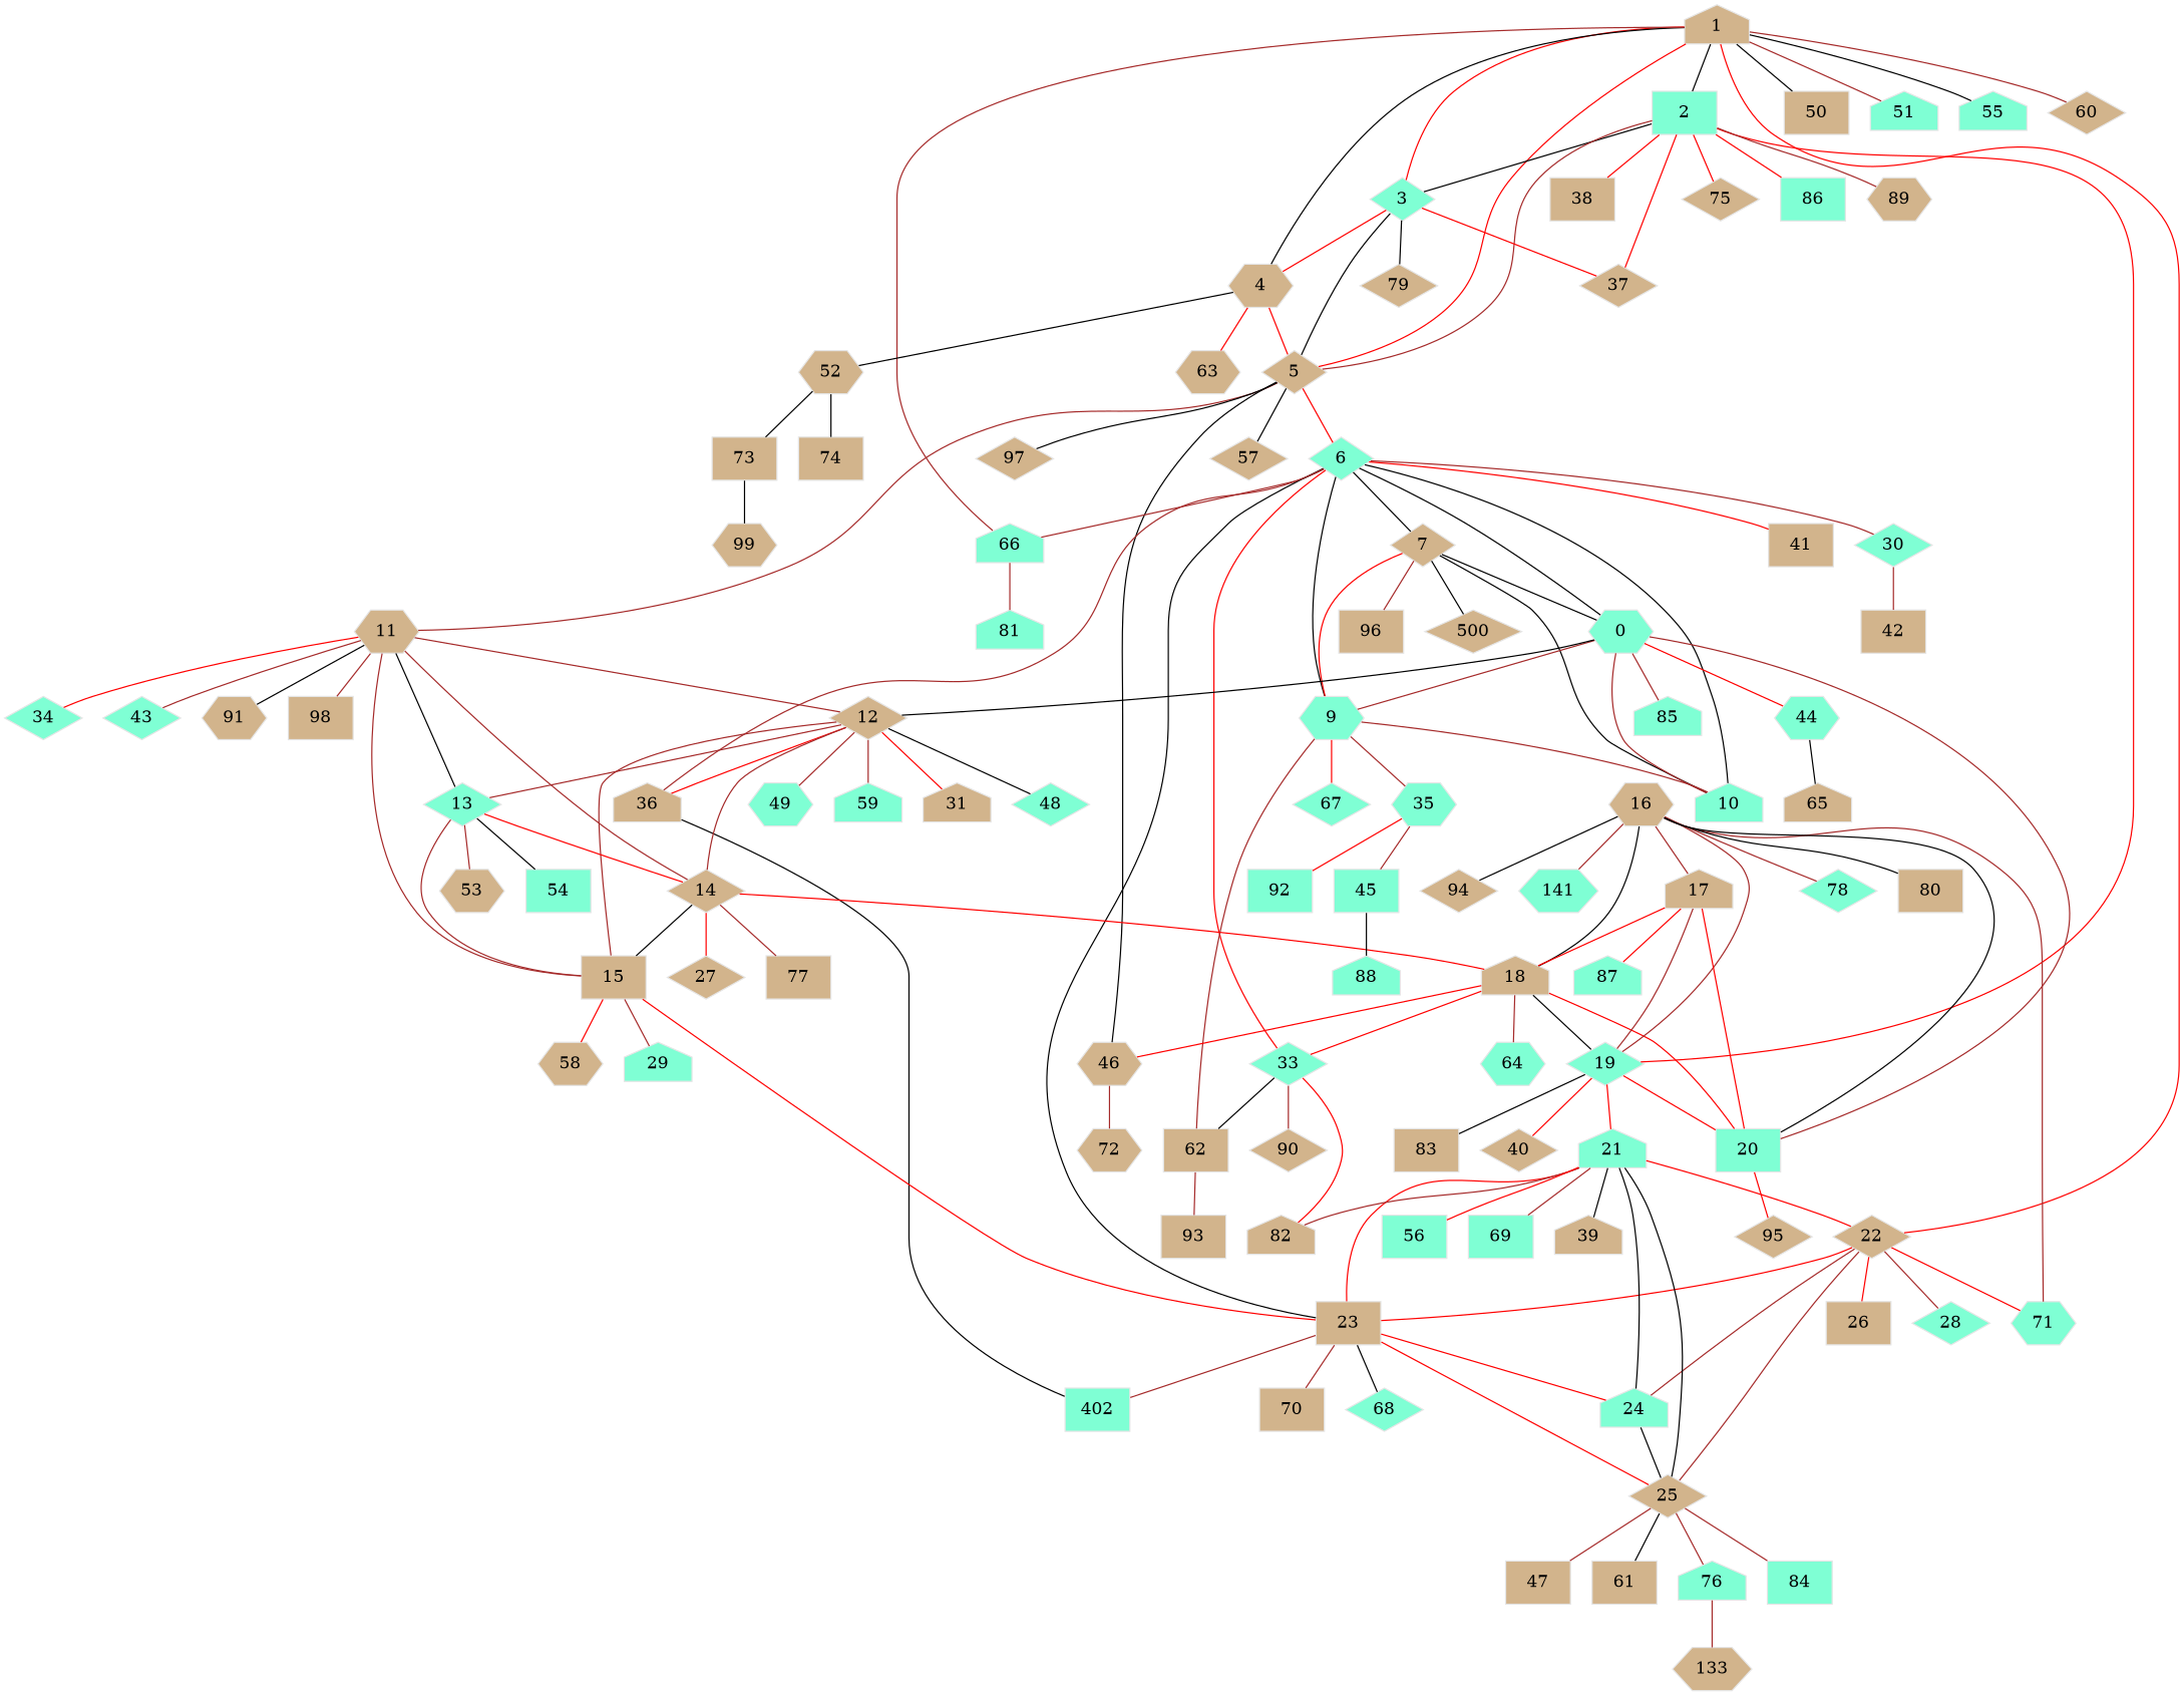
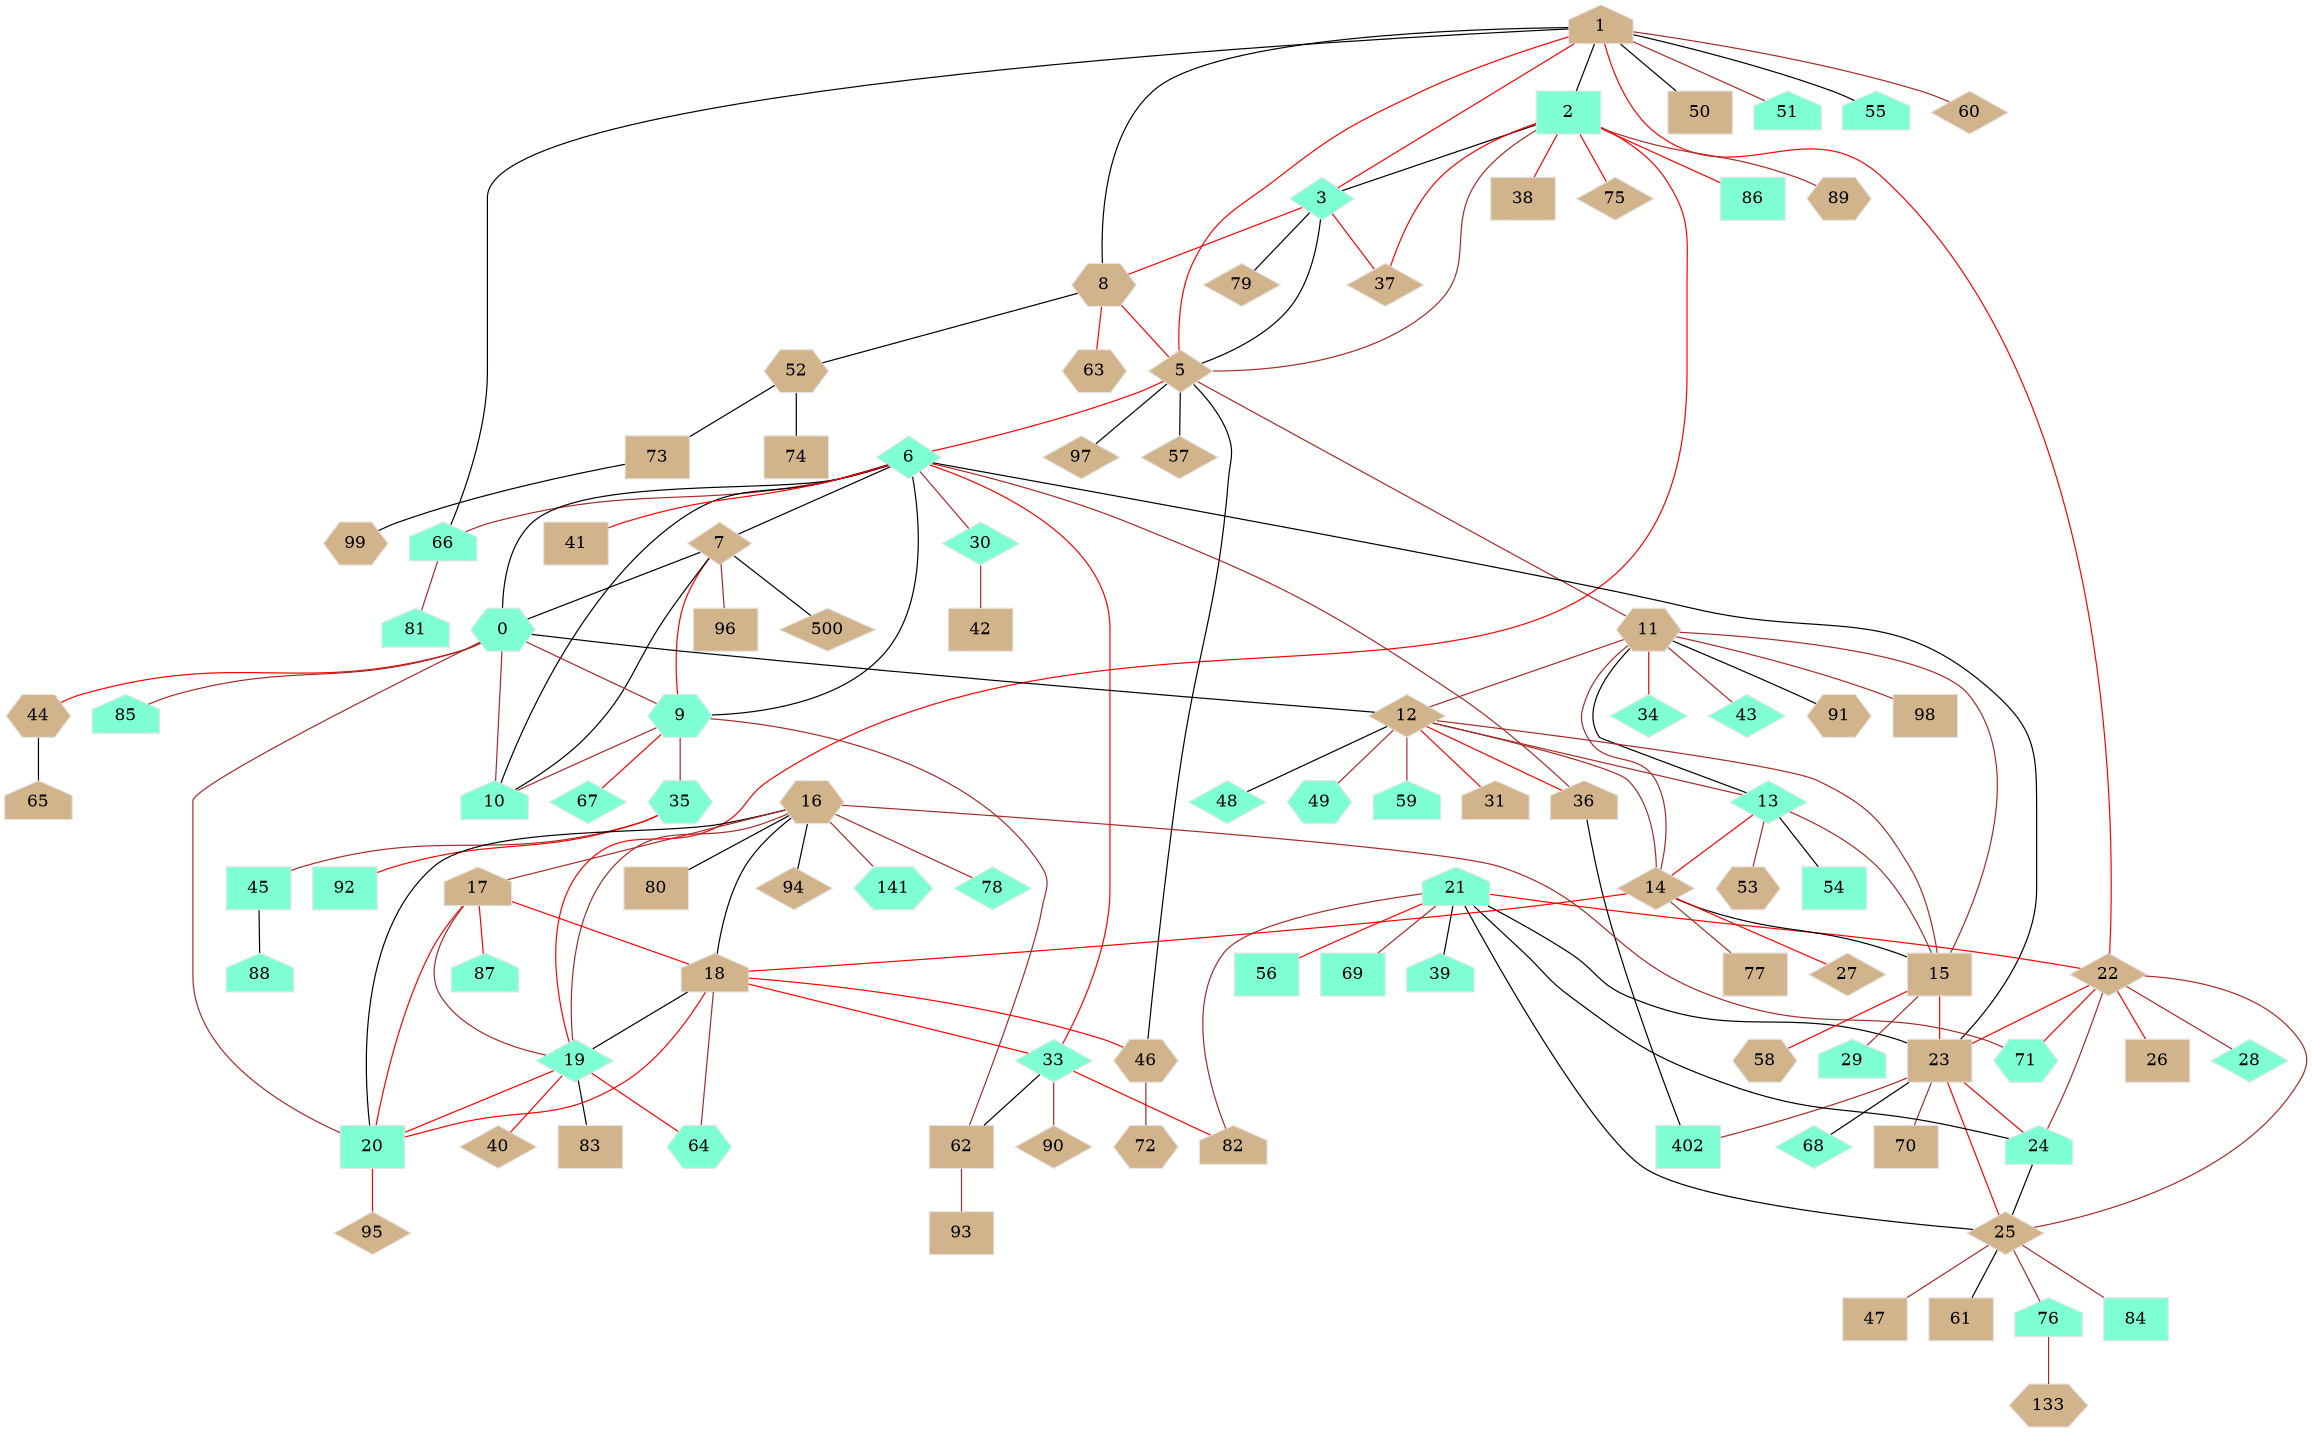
  graph {
    node [color=gray90 fillcolor=tan shape=diamond style=filled]
    edge [color=brown]
    1 [shape=house]
    2 [fillcolor=aquamarine shape=box]
    3 [fillcolor=aquamarine]
-   4 [shape=hexagon]
+   4 [shape=hexagon label=8]
    5
    22
    50 [shape=box]
    51 [fillcolor=aquamarine shape=house]
    55 [fillcolor=aquamarine shape=house]
    60
    66 [fillcolor=aquamarine shape=house]
    19 [fillcolor=aquamarine]
    38 [shape=box]
    75
    86 [fillcolor=aquamarine shape=box]
    89 [shape=hexagon]
    37
    79
    52 [shape=hexagon]
    63 [shape=hexagon]
    6 [fillcolor=aquamarine]
    11 [shape=hexagon]
    46 [shape=hexagon]
    57
    97
    23 [shape=box]
    71 [fillcolor=aquamarine shape=hexagon]
    24 [fillcolor=aquamarine shape=house]
    25
    26 [shape=box]
    28 [fillcolor=aquamarine]
    81 [fillcolor=aquamarine shape=house]
    20 [fillcolor=aquamarine shape=box]
    21 [fillcolor=aquamarine shape=house]
    40
    83 [shape=box]
    73 [shape=box]
    74 [shape=box]
    7
    n40 [fillcolor=aquamarine label=0 shape=hexagon]
    9 [fillcolor=aquamarine shape=hexagon]
    10 [fillcolor=aquamarine shape=house]
    30 [fillcolor=aquamarine]
    33 [fillcolor=aquamarine]
    36 [shape=house]
    41 [shape=box]
    12
    13 [fillcolor=aquamarine]
    14
    15 [shape=box]
    34 [fillcolor=aquamarine]
    43 [fillcolor=aquamarine]
    91 [shape=hexagon]
    98 [shape=box]
    72 [shape=hexagon]
    96 [shape=box]
    n57 [label=500]
-   44 [fillcolor=aquamarine shape=hexagon]
+   44 [shape=hexagon]
    85 [fillcolor=aquamarine shape=house]
    35 [fillcolor=aquamarine shape=hexagon]
    62 [shape=box]
    67 [fillcolor=aquamarine]
    68 [fillcolor=aquamarine]
    70 [shape=box]
    n65 [fillcolor=aquamarine label=402 shape=box]
    42 [shape=box]
    82 [shape=house]
    90
    31 [shape=house]
    48 [fillcolor=aquamarine]
    49 [fillcolor=aquamarine shape=hexagon]
    59 [fillcolor=aquamarine shape=house]
    95
    65 [shape=house]
    45 [fillcolor=aquamarine shape=box]
    92 [fillcolor=aquamarine shape=box]
    93 [shape=box]
    53 [shape=hexagon]
    54 [fillcolor=aquamarine shape=box]
    18 [shape=house]
    27
    77 [shape=box]
    29 [fillcolor=aquamarine shape=house]
    58 [shape=hexagon]
    64 [fillcolor=aquamarine shape=hexagon]
    16 [shape=hexagon]
    17 [shape=house]
    78 [fillcolor=aquamarine]
    80 [shape=box]
    94
    n91 [fillcolor=aquamarine label=141 shape=hexagon]
    87 [fillcolor=aquamarine shape=house]
-   39 [shape=house]
+   39 [fillcolor=aquamarine shape=house]
    56 [fillcolor=aquamarine shape=box]
    69 [fillcolor=aquamarine shape=box]
    47 [shape=box]
    61 [shape=box]
    76 [fillcolor=aquamarine shape=house]
    84 [fillcolor=aquamarine shape=box]
    n100 [label=133 shape=hexagon]
    88 [fillcolor=aquamarine shape=house]
    99 [shape=hexagon]
    1 -- 2 [color=black]
    1 -- 3 [color=red]
    1 -- 4 [color=black]
    1 -- 5 [color=red]
    1 -- 22 [color=red]
    1 -- 50 [color=black]
    1 -- 51
    1 -- 55 [color=black]
    1 -- 60
-   1 -- 66
+   1 -- 66 [color=black]
    2 -- 3 [color=black]
    2 -- 5
    2 -- 19 [color=red]
    2 -- 38 [color=red]
    2 -- 75 [color=red]
    2 -- 86 [color=red]
    2 -- 89
    2 -- 37 [color=red]
    3 -- 4 [color=red]
    3 -- 5 [color=black]
    3 -- 37 [color=red]
    3 -- 79 [color=black]
    4 -- 5 [color=red]
    4 -- 52 [color=black]
    4 -- 63 [color=red]
    5 -- 6 [color=red]
    5 -- 11
    5 -- 46 [color=black]
    5 -- 57 [color=black]
    5 -- 97 [color=black]
    22 -- 23 [color=red]
    22 -- 71 [color=red]
    22 -- 24
    22 -- 25
    22 -- 26 [color=red]
    22 -- 28
    66 -- 81
    19 -- 20 [color=red]
-   19 -- 21 [color=red]
+   19 -- 64 [color=red]
    19 -- 40 [color=red]
    19 -- 83 [color=black]
    52 -- 73 [color=black]
    52 -- 74 [color=black]
    6 -- 66
    6 -- 23 [color=black]
    6 -- 7 [color=black]
    6 -- n40 [color=black]
    6 -- 9 [color=black]
    6 -- 10 [color=black]
    6 -- 30
    6 -- 33 [color=red]
    6 -- 36
    6 -- 41 [color=red]
    11 -- 12
    11 -- 13 [color=black]
    11 -- 14
    11 -- 15
    11 -- 34 [color=red]
    11 -- 43
    11 -- 91 [color=black]
    11 -- 98
    46 -- 72
    23 -- 24 [color=red]
    23 -- 25 [color=red]
    23 -- 68 [color=black]
    23 -- 70
    23 -- n65
    24 -- 25 [color=black]
    25 -- 47
    25 -- 61 [color=black]
    25 -- 76
    25 -- 84
    20 -- 95 [color=red]
    21 -- 22 [color=red]
-   21 -- 23 [color=red]
+   21 -- 23 [color=black]
    21 -- 24 [color=black]
    21 -- 25 [color=black]
    21 -- 82
    21 -- 39 [color=black]
    21 -- 56 [color=red]
    21 -- 69
    73 -- 99 [color=black]
    7 -- n40 [color=black]
    7 -- 9 [color=red]
    7 -- 10 [color=black]
    7 -- 96
    7 -- n57 [color=black]
    n40 -- 20
    n40 -- 9
    n40 -- 10
    n40 -- 12 [color=black]
    n40 -- 44 [color=red]
    n40 -- 85
    9 -- 10
    9 -- 35
    9 -- 62
    9 -- 67 [color=red]
    30 -- 42
    33 -- 62 [color=black]
    33 -- 82 [color=red]
    33 -- 90
    36 -- n65 [color=black]
    12 -- 36 [color=red]
    12 -- 13
    12 -- 14
    12 -- 15
    12 -- 31 [color=red]
    12 -- 48 [color=black]
    12 -- 49
    12 -- 59
    13 -- 14 [color=red]
    13 -- 15
    13 -- 53
    13 -- 54 [color=black]
    14 -- 15 [color=black]
    14 -- 18 [color=red]
    14 -- 27 [color=red]
    14 -- 77
    15 -- 23 [color=red]
    15 -- 29
    15 -- 58 [color=red]
    44 -- 65 [color=black]
    35 -- 45
    35 -- 92 [color=red]
    62 -- 93
    45 -- 88 [color=black]
    18 -- 19 [color=black]
    18 -- 46 [color=red]
    18 -- 20 [color=red]
    18 -- 33 [color=red]
    18 -- 64
    16 -- 19
    16 -- 71
    16 -- 20 [color=black]
    16 -- 18 [color=black]
    16 -- 17
    16 -- 78
    16 -- 80 [color=black]
    16 -- 94 [color=black]
    16 -- n91
    17 -- 19
    17 -- 20 [color=red]
    17 -- 18 [color=red]
    17 -- 87 [color=red]
    76 -- n100
  }
